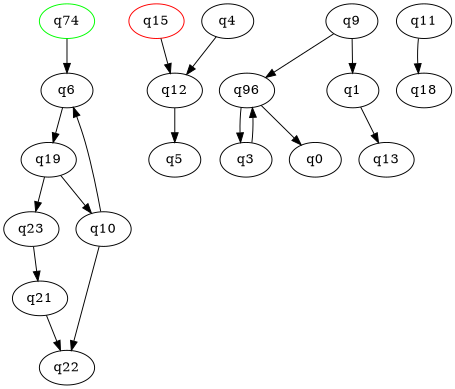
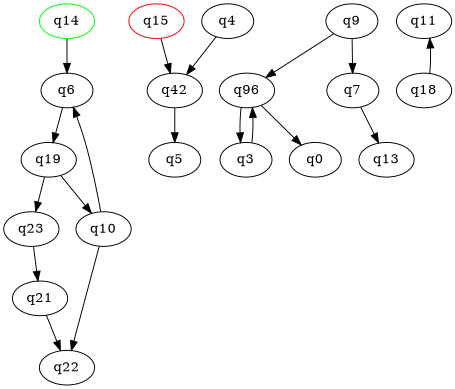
  digraph {
-   q14 [color=green initial=1 label=q74]
+   q14 [color=green initial=1]
    q6
    q19
    q15 [color=red final=1]
-   q12
+   q12 [label=q42]
    q5
    q23
    q10
    n9 [label=q96]
    q3
    q0
    q4
    q21
    q11
    q18
    q22
    q9
-   q1
+   q1 [label=q7]
    q13
    q14 -> q6
    q6 -> q19
    q19 -> q23
    q19 -> q10
    q15 -> q12
    q12 -> q5
    q23 -> q21
    q10 -> q6
    q10 -> q22
    n9 -> q3
    n9 -> q0
    q3 -> n9
    q4 -> q12
    q21 -> q22
-   q11 -> q18
+   q18 -> q11
    q9 -> n9
    q9 -> q1
    q1 -> q13
  }
